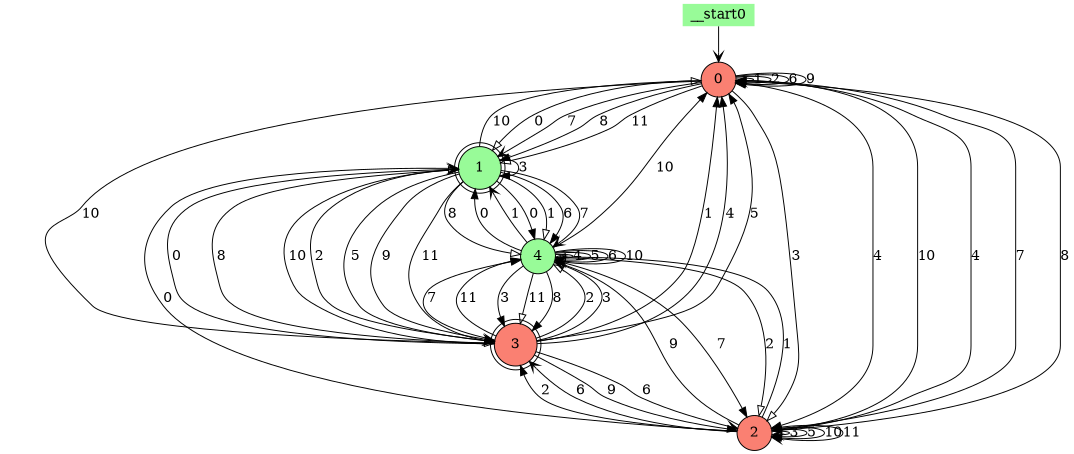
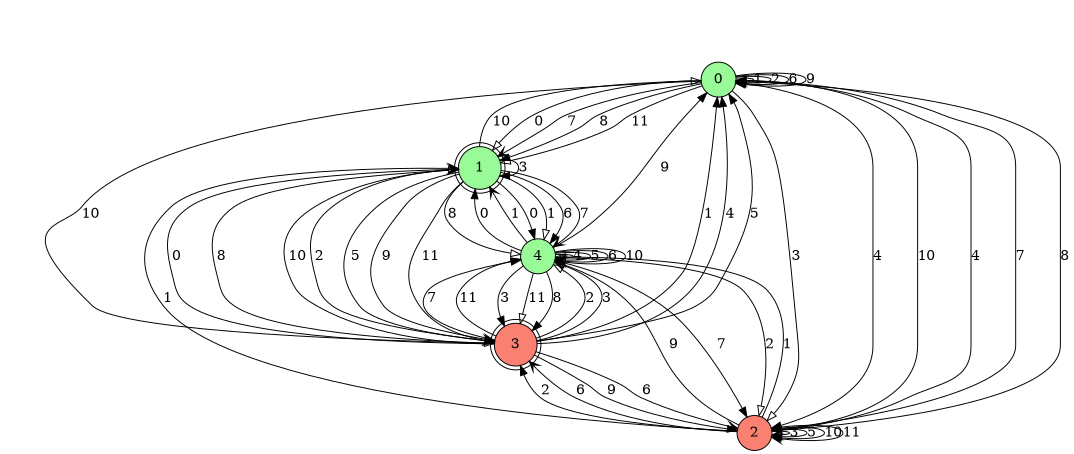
  digraph {
    node [fillcolor=palegreen shape=circle style=filled]
    edge [arrowhead=normal]
-   n1 [fillcolor=salmon label=0]
+   n1 [label=0]
    n2 [label=1 shape=doublecircle]
    n3 [fillcolor=salmon label=2]
    n4 [fillcolor=salmon label=3 shape=doublecircle]
    n5 [label=4]
-   __start0 [height=0 shape=none width=0]
    n1 -> n1 [label=1]
    n1 -> n1 [label=2]
    n1 -> n1 [arrowhead=onormal label=6]
    n1 -> n1 [label=9]
    n1 -> n2 [arrowhead=onormal label=0]
    n1 -> n2 [arrowhead=vee label=7]
    n1 -> n2 [label=8]
    n1 -> n2 [arrowhead=onormal label=11]
    n1 -> n3 [arrowhead=onormal label=3]
    n1 -> n3 [label=4]
    n1 -> n3 [label=10]
    n1 -> n4 [arrowhead=onormal label=10]
    n2 -> n1 [arrowhead=onormal label=10]
    n2 -> n2 [label=3]
    n2 -> n4 [arrowhead=vee label=2]
    n2 -> n4 [label=5]
    n2 -> n4 [arrowhead=vee label=9]
    n2 -> n4 [arrowhead=vee label=11]
    n2 -> n5 [label=0]
    n2 -> n5 [arrowhead=onormal label=1]
    n2 -> n5 [label=6]
    n2 -> n5 [arrowhead=vee label=7]
    n2 -> n5 [arrowhead=onormal label=8]
    n3 -> n1 [label=4]
    n3 -> n1 [label=7]
    n3 -> n1 [arrowhead=vee label=8]
-   n3 -> n2 [arrowhead=vee label=0]
+   n3 -> n2 [arrowhead=vee label=1]
    n3 -> n3 [arrowhead=vee label=3]
    n3 -> n3 [arrowhead=onormal label=5]
    n3 -> n3 [label=10]
    n3 -> n3 [arrowhead=vee label=11]
    n3 -> n4 [label=2]
    n3 -> n4 [arrowhead=vee label=6]
    n3 -> n5 [arrowhead=onormal label=1]
    n3 -> n5 [arrowhead=onormal label=9]
    n4 -> n1 [label=1]
    n4 -> n1 [label=4]
    n4 -> n1 [label=5]
    n4 -> n2 [arrowhead=vee label=0]
    n4 -> n2 [arrowhead=onormal label=8]
    n4 -> n2 [arrowhead=onormal label=10]
    n4 -> n3 [arrowhead=vee label=6]
    n4 -> n3 [label=9]
    n4 -> n5 [arrowhead=onormal label=2]
    n4 -> n5 [arrowhead=vee label=3]
    n4 -> n5 [arrowhead=onormal label=7]
    n4 -> n5 [label=11]
-   n5 -> n1 [label=10]
+   n5 -> n1 [label=9]
    n5 -> n2 [label=0]
    n5 -> n2 [arrowhead=vee label=1]
    n5 -> n3 [arrowhead=onormal label=2]
    n5 -> n3 [label=7]
    n5 -> n4 [label=3]
    n5 -> n4 [label=8]
    n5 -> n4 [arrowhead=onormal label=11]
    n5 -> n5 [arrowhead=onormal label=4]
    n5 -> n5 [arrowhead=vee label=5]
    n5 -> n5 [arrowhead=vee label=6]
    n5 -> n5 [arrowhead=vee label=10]
-   __start0 -> n1 [arrowhead=vee]
  }
